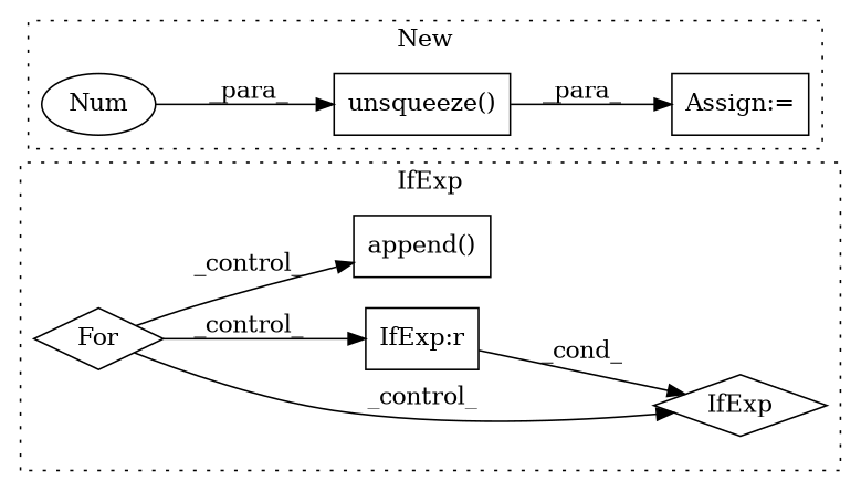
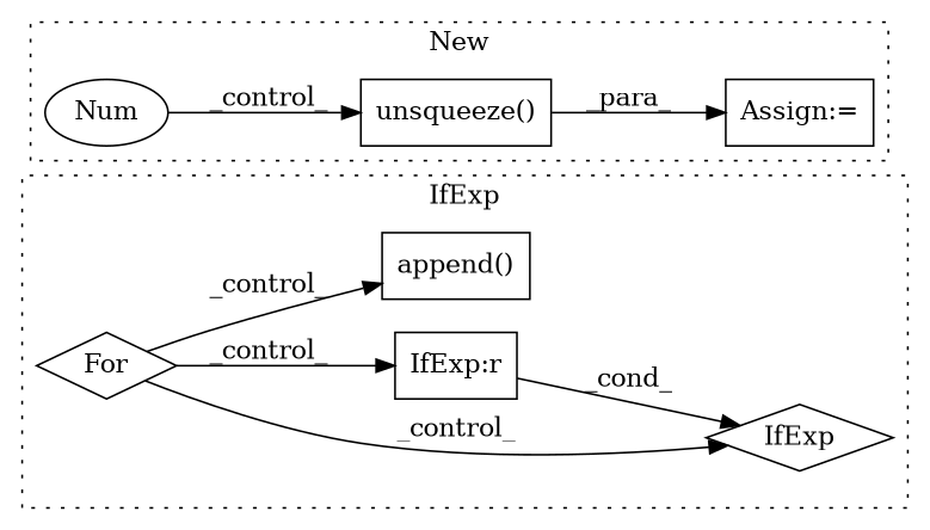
  digraph {
    rankdir=LR
    node [a=75 shape=box]
    n1 [a=51 l="4,6" label=IfExp s="41984,42004" shape=diamond]
    n2 [a=40 l=16 label="IfExp:r" s=41988]
    n3 [a=107 l="4,15" label=For s="41835,41865" shape=diamond]
    n4 [l="19,1" label="append()" s="42263,42308"]
    n5 [l="15,1" label="unsqueeze()" s="42607,42623"]
    n6 [a=76 l=1 label=Num s=42622 shape=ellipse]
    n7 [a=68 l=3 label="Assign:=" s=42958]
    subgraph cluster_1 {
      label=IfExp
      style=dotted
      n1
      n2
      n3
      n4
    }
    subgraph cluster_2 {
      label=New
      style=dotted
      n5
      n6
      n7
    }
    n2 -> n1 [label=_cond_]
    n3 -> n1 [label=_control_]
    n3 -> n2 [label=_control_]
    n3 -> n4 [label=_control_]
    n5 -> n7 [label=_para_]
-   n6 -> n5 [label=_para_]
+   n6 -> n5 [label=_control_]
  }
